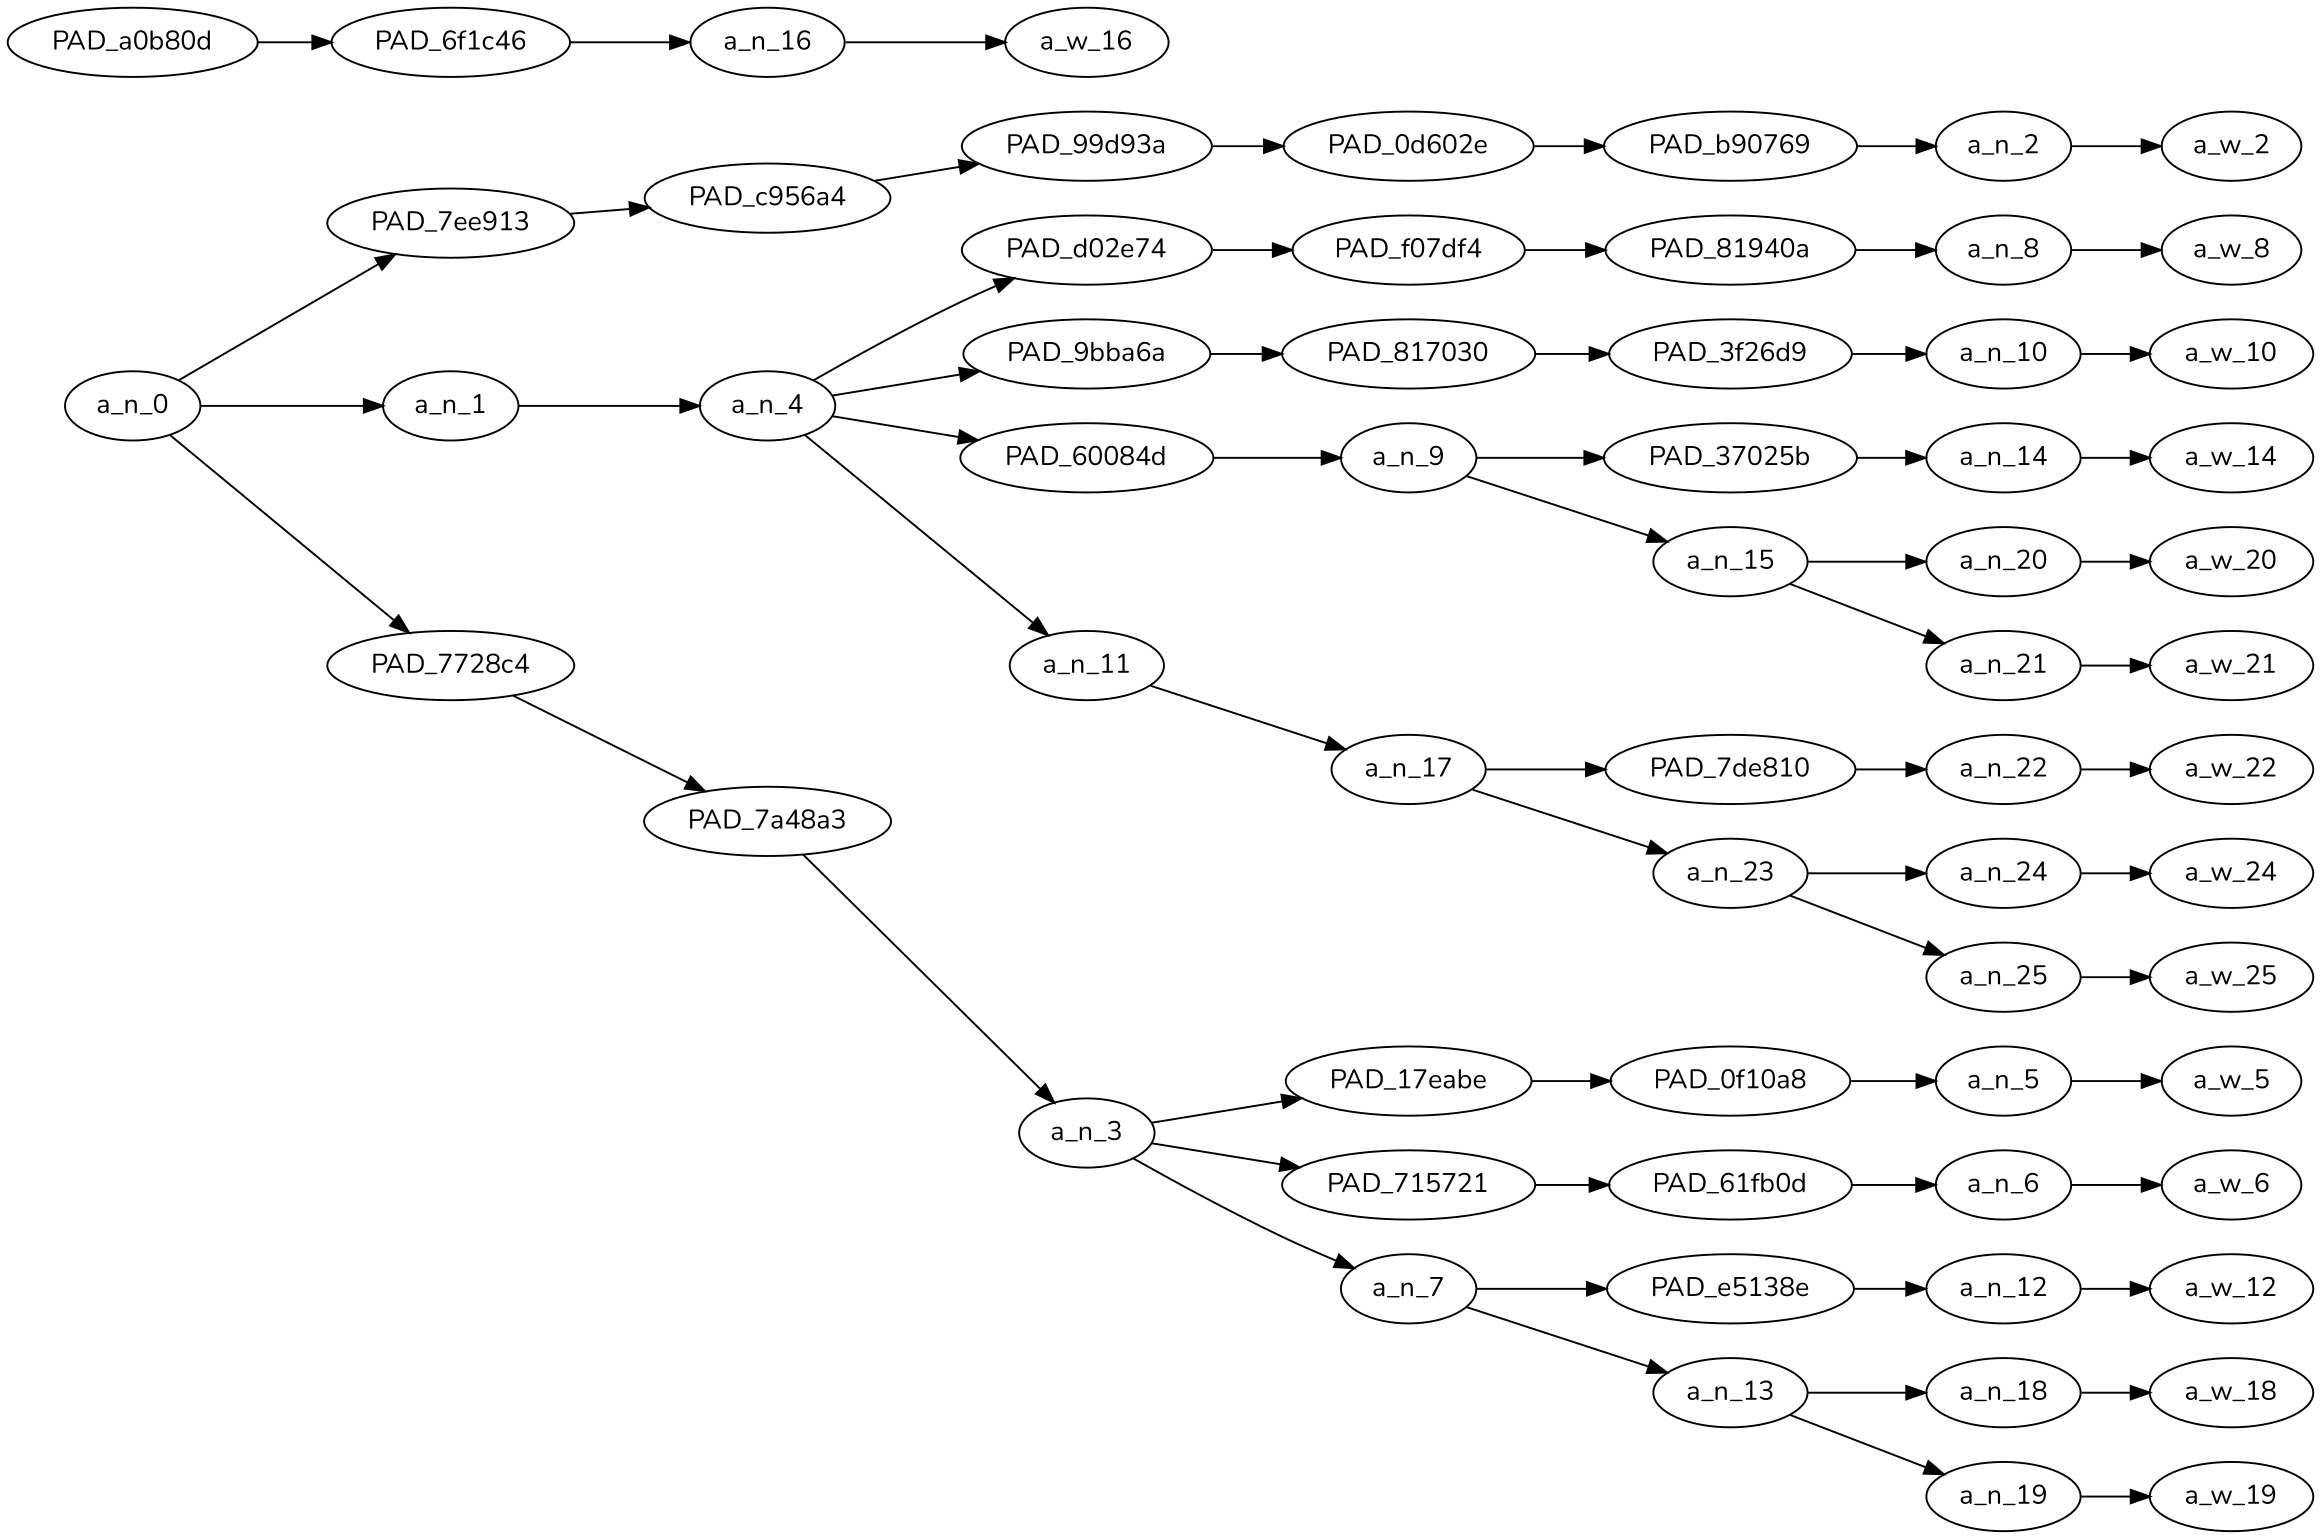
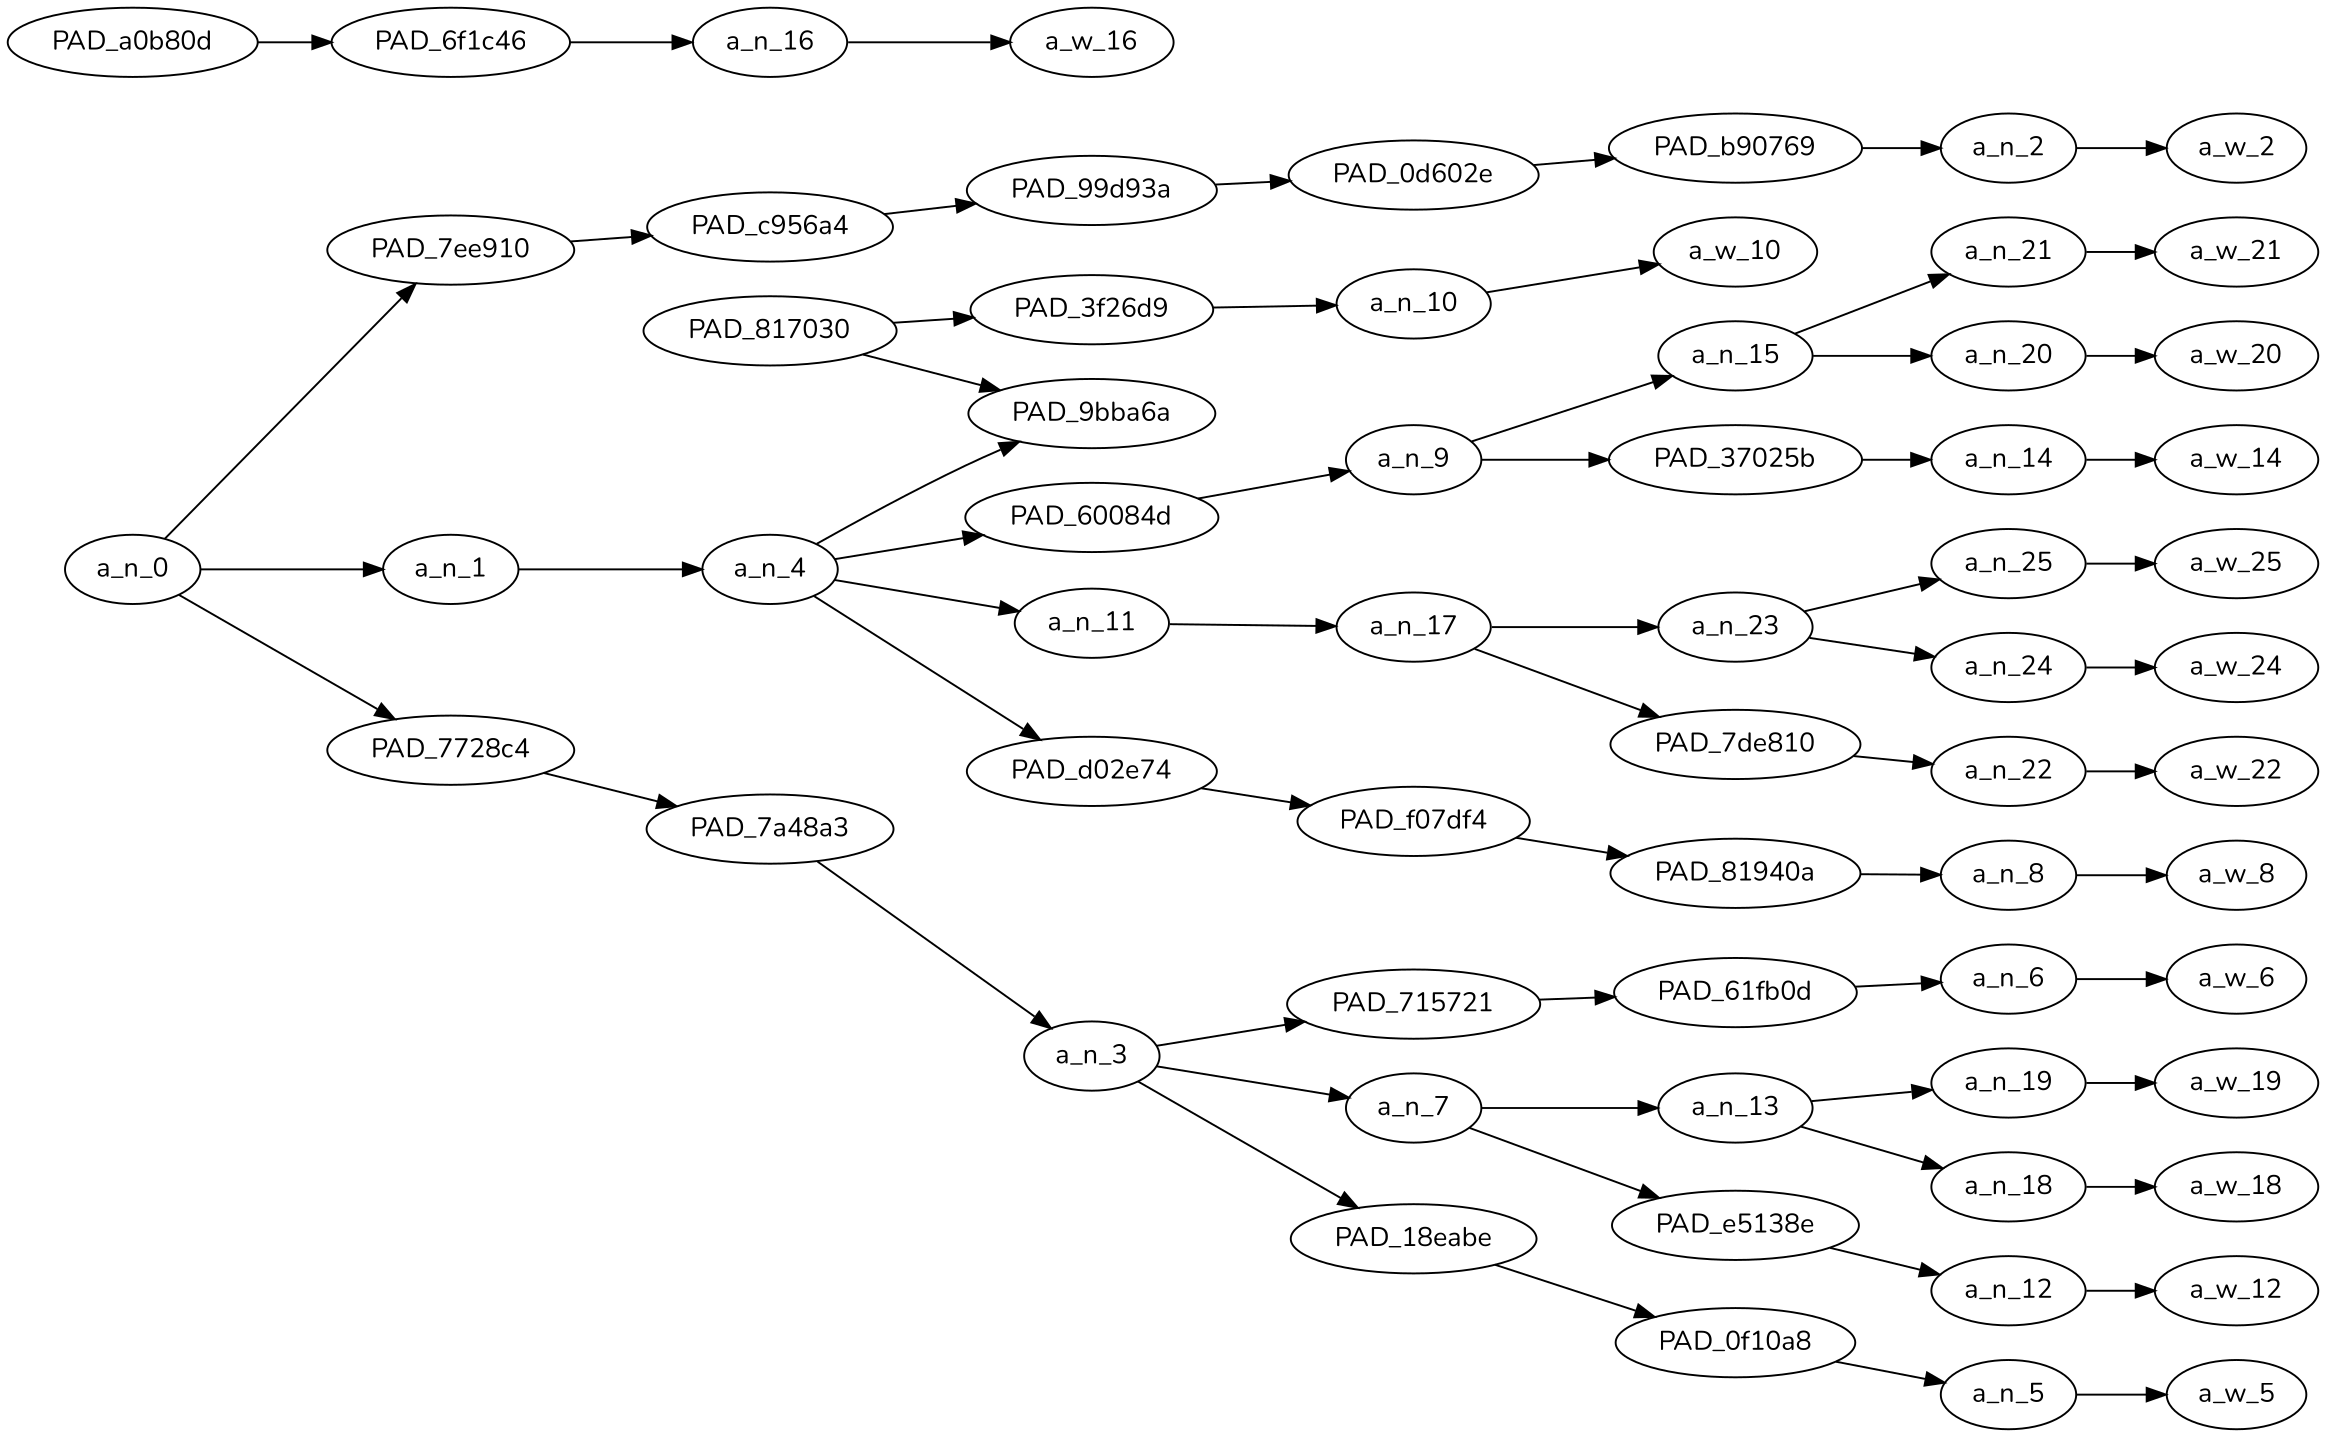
  strict digraph {
    fontname=Nunito
    rankdir=LR
    node [div_dir=1 fontname=Nunito index=0 level=1 text_span="[9]" value=0.05755124]
    edge [fontname=Nunito]
    a_n_0 [level=7 text_span="[0, 1, 2, 3, 4, 5, 6, 7, 8, 9, 10, 11, 12, 13, 14]" value=0.99999998]
-   PAD_7ee910 [index=1 level=6 label=PAD_7ee913]
+   PAD_7ee910 [index=1 level=6]
    a_n_1 [level=6 text_span="[0, 1, 2, 3, 4, 5, 6, 7, 8]" value=0.73966725]
    PAD_7728c4 [index=2 level=6 text_span="[10, 11, 12, 13, 14]" value=0.20096743]
    PAD_c956a4 [index=1 level=5]
    a_n_4 [level=5 text_span="[0, 1, 2, 3, 4, 5, 6, 7, 8]" value=0.73777098]
    PAD_7a48a3 [index=2 level=5 text_span="[10, 11, 12, 13, 14]" value=0.20096743]
    PAD_99d93a [index=4 level=4]
    PAD_d02e74 [level=4 text_span="[0]" value=0.06893158]
    PAD_9bba6a [index=2 level=4 text_span="[4]" value=0.06800776]
    PAD_60084d [index=1 level=4 text_span="[1, 2, 3]" value=0.16292760]
    a_n_11 [index=3 level=4 text_span="[5, 6, 7, 8]" value=0.43600776]
    a_n_3 [index=5 level=4 text_span="[10, 11, 12, 13, 14]" value=0.20096743]
    PAD_0d602e [index=5 level=3]
    PAD_b90769 [index=7 level=2]
    a_n_2 [index=9]
    a_w_2 [div_dir=0 index=9 level=0 value=whatever]
    PAD_f07df4 [level=3 text_span="[0]" value=0.06893158]
    PAD_817030 [index=2 level=3 text_span="[4]" value=0.06800776]
    a_n_9 [index=1 level=3 text_span="[1, 2, 3]" value=0.16292760]
    a_n_17 [index=4 level=3 text_span="[6, 7, 8]" value=0.13564442]
    PAD_81940a [level=2 text_span="[0]" value=0.06893158]
    PAD_3f26d9 [index=3 level=2 text_span="[4]" value=0.06800776]
    PAD_37025b [index=1 level=2 text_span="[1]" value=0.04766548]
    a_n_15 [index=2 level=2 text_span="[2, 3]" value=0.11468434]
    PAD_a0b80d [index=3 level=3 text_span="[5]" value=0.29835314]
    PAD_6f1c46 [index=4 level=2 text_span="[5]" value=0.29835314]
    PAD_7de810 [div_dir=-1 index=5 level=2 text_span="[6]" value=0.04908775]
    a_n_23 [index=6 level=2 text_span="[7, 8]" value=0.08636354]
    a_n_8 [text_span="[0]" value=0.06893158]
    a_w_8 [div_dir=0 level=0 text_span="[0]" value=jew]
    a_n_10 [index=4 text_span="[4]" value=0.06800776]
    a_w_10 [div_dir=0 index=4 level=0 text_span="[4]" value=now]
    a_n_14 [index=1 text_span="[1]" value=0.04766548]
    a_n_20 [index=2 text_span="[2]" value=0.04665814]
    a_n_21 [index=3 text_span="[3]" value=0.06752211]
    a_w_14 [div_dir=0 index=1 level=0 text_span="[1]" value=on]
    a_w_20 [div_dir=0 index=2 level=0 text_span="[2]" value=a]
    a_w_21 [div_dir=0 index=3 level=0 text_span="[3]" value=stick]
    a_n_16 [index=5 text_span="[5]" value=0.29835314]
    a_n_22 [div_dir=-1 index=6 text_span="[6]" value=0.04908775]
    a_n_24 [index=7 text_span="[7]" value=0.03665435]
    a_n_25 [index=8 text_span="[8]" value=0.04944816]
    a_w_16 [div_dir=0 index=5 level=0 text_span="[5]" value=kike]
    a_w_22 [div_dir=0 index=6 level=0 text_span="[6]" value=in]
    a_w_24 [div_dir=0 index=7 level=0 text_span="[7]" value=a1]
    a_w_25 [div_dir=0 index=8 level=0 text_span="[8]" value=bag]
-   PAD_17eabe [index=6 level=3 text_span="[10]" value=0.03787300]
+   PAD_17eabe [index=6 level=3 text_span="[10]" value=0.03787300 label=PAD_18eabe]
    PAD_715721 [index=7 level=3 text_span="[11]" value=0.03590706]
    a_n_7 [index=8 level=3 text_span="[12, 13, 14]" value=0.12691182]
    PAD_0f10a8 [index=8 level=2 text_span="[10]" value=0.03787300]
    PAD_61fb0d [index=9 level=2 text_span="[11]" value=0.03590706]
    PAD_e5138e [index=10 level=2 text_span="[12]" value=0.03802455]
    a_n_13 [index=11 level=2 text_span="[13, 14]" value=0.08864301]
    a_n_5 [index=10 text_span="[10]" value=0.03787300]
    a_n_6 [index=11 text_span="[11]" value=0.03590706]
    a_n_12 [index=12 text_span="[12]" value=0.03802455]
    a_n_18 [index=13 text_span="[13]" value=0.03733434]
    a_n_19 [index=14 text_span="[14]" value=0.05110750]
    a_w_5 [div_dir=0 index=10 level=0 text_span="[10]" value=will]
    a_w_6 [div_dir=0 index=11 level=0 text_span="[11]" value=they]
    a_w_12 [div_dir=0 index=12 level=0 text_span="[12]" value=think]
    a_w_18 [div_dir=0 index=13 level=0 text_span="[13]" value=of]
    a_w_19 [div_dir=0 index=14 level=0 text_span="[14]" value=next]
    a_n_0 -> PAD_7ee910
    a_n_0 -> a_n_1
    a_n_0 -> PAD_7728c4
    PAD_7ee910 -> PAD_c956a4
    a_n_1 -> a_n_4
    PAD_7728c4 -> PAD_7a48a3
    PAD_c956a4 -> PAD_99d93a
    a_n_4 -> PAD_d02e74
    a_n_4 -> PAD_9bba6a
    a_n_4 -> PAD_60084d
    a_n_4 -> a_n_11
    PAD_7a48a3 -> a_n_3
    PAD_99d93a -> PAD_0d602e
    PAD_d02e74 -> PAD_f07df4
-   PAD_9bba6a -> PAD_817030
+   PAD_817030 -> PAD_9bba6a
    PAD_60084d -> a_n_9
    a_n_11 -> a_n_17
    a_n_3 -> PAD_17eabe
    a_n_3 -> PAD_715721
    a_n_3 -> a_n_7
    PAD_0d602e -> PAD_b90769
    PAD_b90769 -> a_n_2
    a_n_2 -> a_w_2
    PAD_f07df4 -> PAD_81940a
    PAD_817030 -> PAD_3f26d9
    a_n_9 -> PAD_37025b
    a_n_9 -> a_n_15
    a_n_17 -> PAD_7de810
    a_n_17 -> a_n_23
    PAD_81940a -> a_n_8
    PAD_3f26d9 -> a_n_10
    PAD_37025b -> a_n_14
    a_n_15 -> a_n_20
    a_n_15 -> a_n_21
    PAD_a0b80d -> PAD_6f1c46
    PAD_6f1c46 -> a_n_16
    PAD_7de810 -> a_n_22
    a_n_23 -> a_n_24
    a_n_23 -> a_n_25
    a_n_8 -> a_w_8
    a_n_10 -> a_w_10
    a_n_14 -> a_w_14
    a_n_20 -> a_w_20
    a_n_21 -> a_w_21
    a_n_16 -> a_w_16
    a_n_22 -> a_w_22
    a_n_24 -> a_w_24
    a_n_25 -> a_w_25
    PAD_17eabe -> PAD_0f10a8
    PAD_715721 -> PAD_61fb0d
    a_n_7 -> PAD_e5138e
    a_n_7 -> a_n_13
    PAD_0f10a8 -> a_n_5
    PAD_61fb0d -> a_n_6
    PAD_e5138e -> a_n_12
    a_n_13 -> a_n_18
    a_n_13 -> a_n_19
    a_n_5 -> a_w_5
    a_n_6 -> a_w_6
    a_n_12 -> a_w_12
    a_n_18 -> a_w_18
    a_n_19 -> a_w_19
  }
